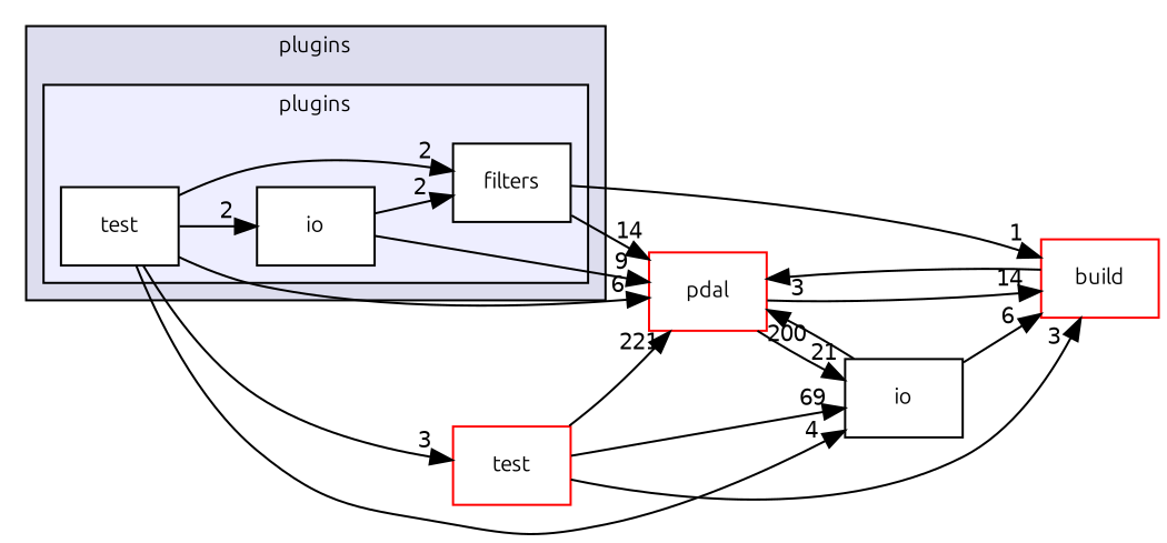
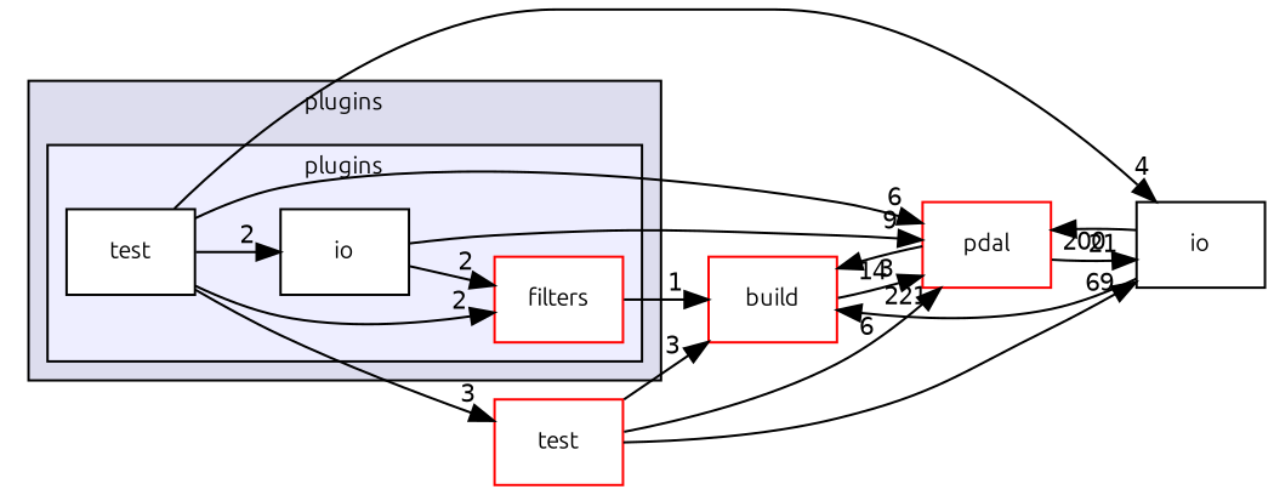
  digraph {
    compound=true
    fontname=Ubuntu
    rankdir=LR
    node [color=black fillcolor=white fontname=Ubuntu fontsize=10 shape=box style=filled]
    edge [fontname=Ubuntu headlabel=2 labeldistance=1.5 labelfontname=Helvetica labelfontsize=10]
-   n1 [label=filters]
+   n1 [color=red label=filters]
    n2 [label=io]
    n3 [label=test]
    n4 [color=red label=pdal]
    n5 [color=red label=build]
    n6 [color=red label=test]
    n7 [label=io color="" fillcolor="" style=""]
    subgraph cluster_1 {
      bgcolor="#ddddee"
      fontsize=10
      label=plugins
      pencolor=black
      subgraph cluster_2 {
        bgcolor="#eeeeff"
        fontsize=10
        label=plugins
        pencolor=black
        n1
        n2
        n3
      }
    }
-   n1 -> n4 [headlabel=14]
    n1 -> n5 [headlabel=1]
    n2 -> n1
    n2 -> n4 [headlabel=9]
    n3 -> n1
    n3 -> n2
    n3 -> n4 [headlabel=6]
    n3 -> n6 [headlabel=3]
    n3 -> n7 [headlabel=4]
    n4 -> n5 [headlabel=14]
    n4 -> n7 [headlabel=21]
    n5 -> n4 [headlabel=3]
    n6 -> n4 [headlabel=221]
    n6 -> n5 [headlabel=3]
    n6 -> n7 [headlabel=69]
    n7 -> n4 [headlabel=200]
    n7 -> n5 [headlabel=6]
  }
